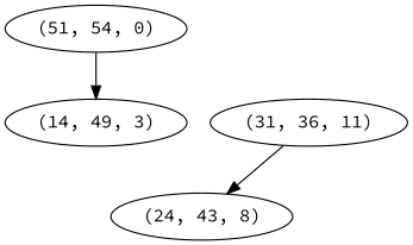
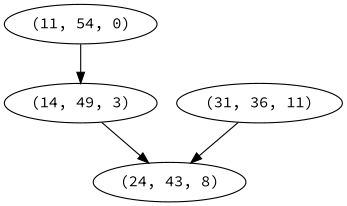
  digraph {
    fontname="Source Code Pro"
    node [fontname="Source Code Pro"]
    edge [fontname="Source Code Pro"]
-   "(11, 54, 0)" [label="(51, 54, 0)"]
+   "(11, 54, 0)"
    "(14, 49, 3)"
    "(24, 43, 8)"
    "(31, 36, 11)"
    "(11, 54, 0)" -> "(14, 49, 3)"
+   "(14, 49, 3)" -> "(24, 43, 8)"
    "(31, 36, 11)" -> "(24, 43, 8)"
  }
